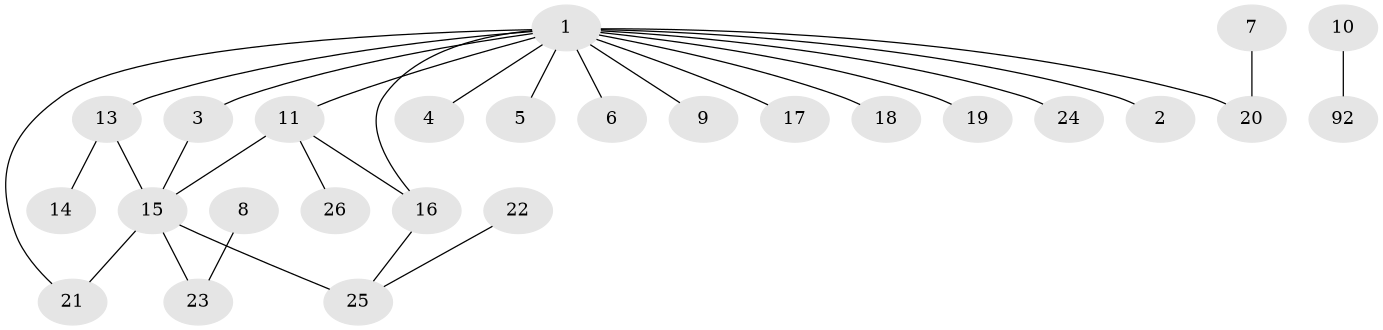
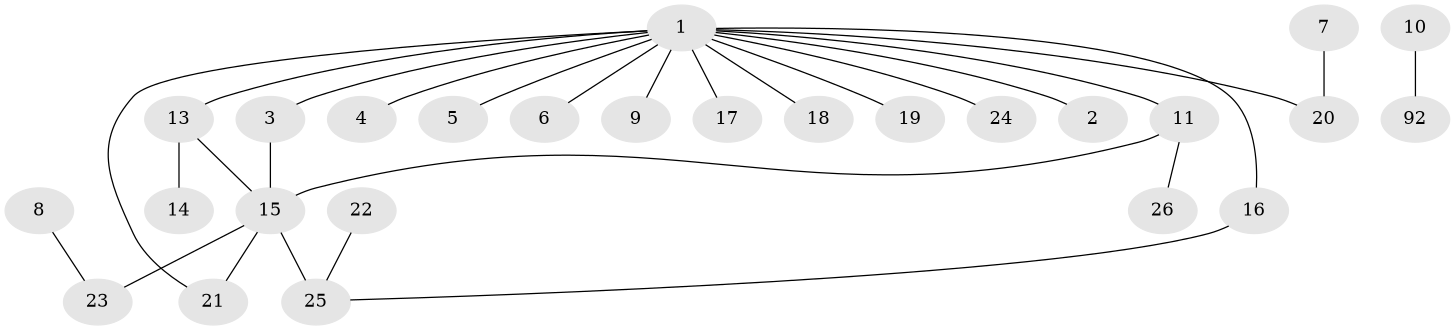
  graph {
    node [color=gray90 style=filled]
    edge [weight=1.0]
    1
    2
    3
    4
    5
    6
    9
    11
    13
    16
    17
    18
    19
    20
    21
    24
    15
    26
    14
    25
    23
    7
    8
    n24 [label=92]
    10
    22
    1 -- 2
    1 -- 3
    1 -- 4 [weight=2.0]
    1 -- 5
    1 -- 6
    1 -- 9
    1 -- 11
    1 -- 13
    1 -- 16
    1 -- 17
    1 -- 18
    1 -- 19
    1 -- 20
    1 -- 21
    1 -- 24
    3 -- 15
-   11 -- 16
    11 -- 15
    11 -- 26
    13 -- 15
    13 -- 14
    16 -- 25
    15 -- 21
    15 -- 25 [weight=2.0]
    15 -- 23
    7 -- 20
    8 -- 23
    10 -- n24
    22 -- 25
  }
